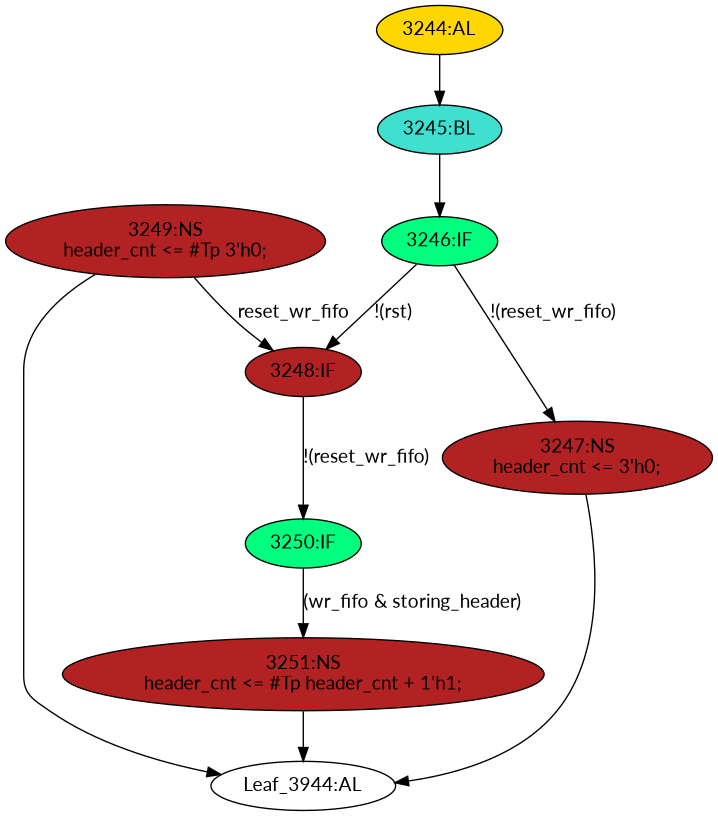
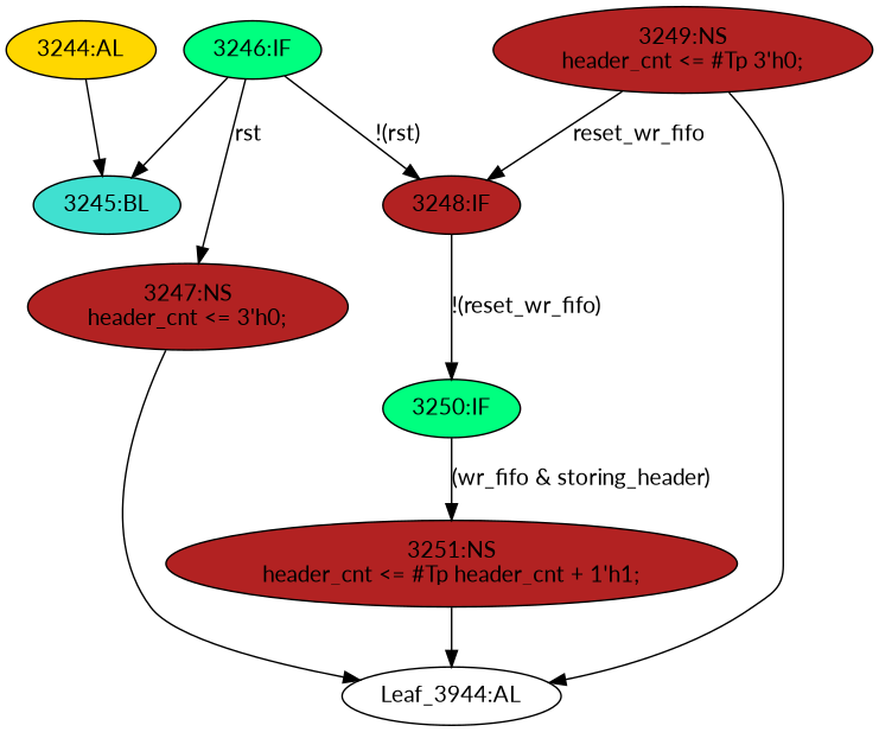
  strict digraph {
    fontname=Lato
    node [fillcolor=firebrick fontname=Lato statements="[]" style=filled typ=IfStatement]
    edge [cond="[]" fontname=Lato lineno=None]
    n1 [ast="<pyverilog.vparser.ast.IfStatement object at 0x7f44f6945e50>" fillcolor=springgreen label="3246:IF"]
    n2 [ast="<pyverilog.vparser.ast.NonblockingSubstitution object at 0x7f44f69534d0>" label="3247:NS\nheader_cnt <= 3'h0;" statements="[<pyverilog.vparser.ast.NonblockingSubstitution object at 0x7f44f69534d0>]" typ=NonblockingSubstitution]
    n3 [ast="<pyverilog.vparser.ast.IfStatement object at 0x7f44f6945e90>" label="3248:IF"]
    n4 [def_var="['header_cnt']" label="Leaf_3944:AL" fillcolor="" statements="" style="" typ=""]
    n5 [ast="<pyverilog.vparser.ast.IfStatement object at 0x7f44f6945ed0>" fillcolor=springgreen label="3250:IF"]
    n6 [ast="<pyverilog.vparser.ast.NonblockingSubstitution object at 0x7f44f6953290>" label="3249:NS\nheader_cnt <= #Tp 3'h0;" statements="[<pyverilog.vparser.ast.NonblockingSubstitution object at 0x7f44f6953290>]" typ=NonblockingSubstitution]
    n7 [ast="<pyverilog.vparser.ast.NonblockingSubstitution object at 0x7f44f6945f10>" label="3251:NS\nheader_cnt <= #Tp header_cnt + 1'h1;" statements="[<pyverilog.vparser.ast.NonblockingSubstitution object at 0x7f44f6945f10>]" typ=NonblockingSubstitution]
    n8 [ast="<pyverilog.vparser.ast.Block object at 0x7f44f6945e10>" fillcolor=turquoise label="3245:BL" typ=Block]
    n9 [ast="<pyverilog.vparser.ast.Always object at 0x7f44f6953690>" clk_sens=True fillcolor=gold label="3244:AL" sens="['clk', 'rst']" typ=Always use_var="['rst', 'wr_fifo', 'storing_header', 'reset_wr_fifo', 'header_cnt']"]
-   n1 -> n2 [cond="['rst']" label="!(reset_wr_fifo)" lineno=3246]
+   n1 -> n2 [cond="['rst']" label=rst lineno=3246]
    n1 -> n3 [cond="['rst']" label="!(rst)" lineno=3246]
    n2 -> n4
    n3 -> n5 [cond="['reset_wr_fifo']" label="!(reset_wr_fifo)" lineno=3248]
    n5 -> n7 [cond="['wr_fifo', 'storing_header']" label="(wr_fifo & storing_header)" lineno=3250]
    n6 -> n3 [cond="['reset_wr_fifo']" label=reset_wr_fifo lineno=3248]
    n6 -> n4
    n7 -> n4
-   n8 -> n1
+   n1 -> n8
    n9 -> n8
  }
